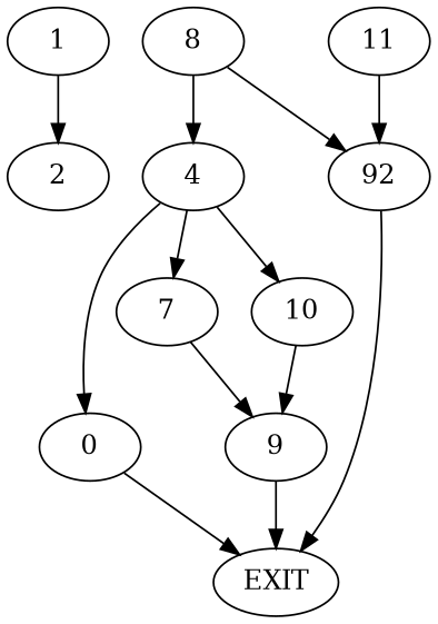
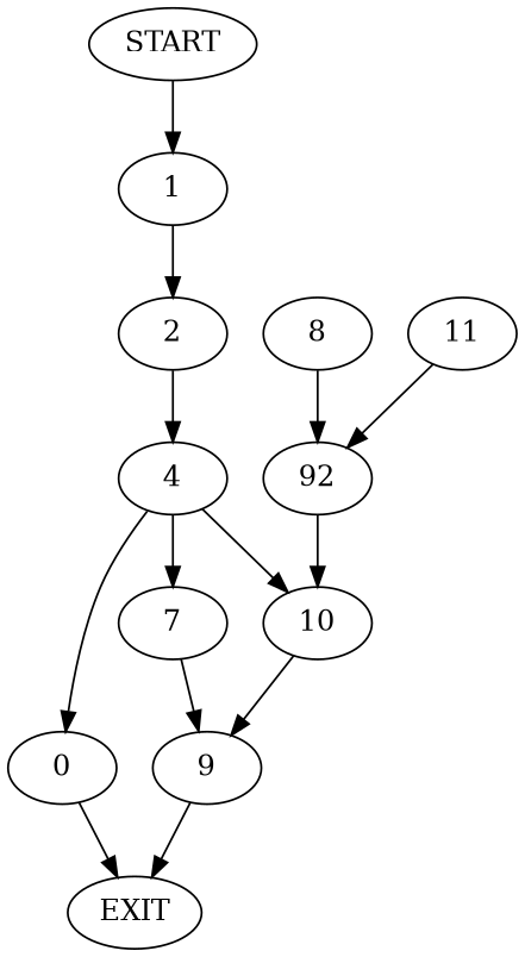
  digraph {
+   n1 [label=START]
    1
    2
    n4 [label=EXIT]
    4
    n6 [label=0]
    7
    10
    9
    n10 [label=92]
    8
    11
+   n1 -> 1
    1 -> 2
-   8 -> 4
+   2 -> 4
    4 -> n6
    4 -> 7
    4 -> 10
    n6 -> n4
    7 -> 9
    10 -> 9
    9 -> n4
-   n10 -> n4
+   n10 -> 10
    8 -> n10
    11 -> n10
  }
